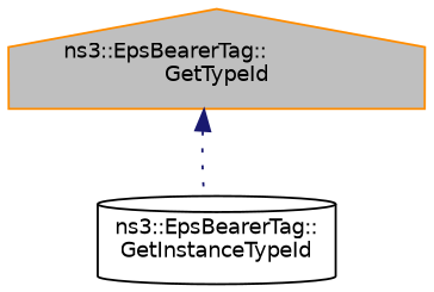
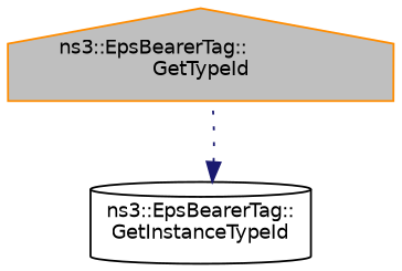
  digraph {
    rankdir=TB
    node [fontname=Helvetica fontsize=10 style=filled]
    n1 [color=darkorange fillcolor=grey75 fontcolor=black height=0.2 label="ns3::EpsBearerTag::\lGetTypeId" shape=house width=0.4]
    n2 [color=black fillcolor=white height=0.2 label="ns3::EpsBearerTag::\lGetInstanceTypeId" shape=cylinder width=0.4]
-   n1 -> n2 [color=midnightblue dir=back fontname=Helvetica fontsize=10 labelfontname=Helvetica labelfontsize=10 style=dotted]
+   n2 -> n1 [color=midnightblue dir=back fontname=Helvetica fontsize=10 labelfontname=Helvetica labelfontsize=10 style=dotted]
  }
